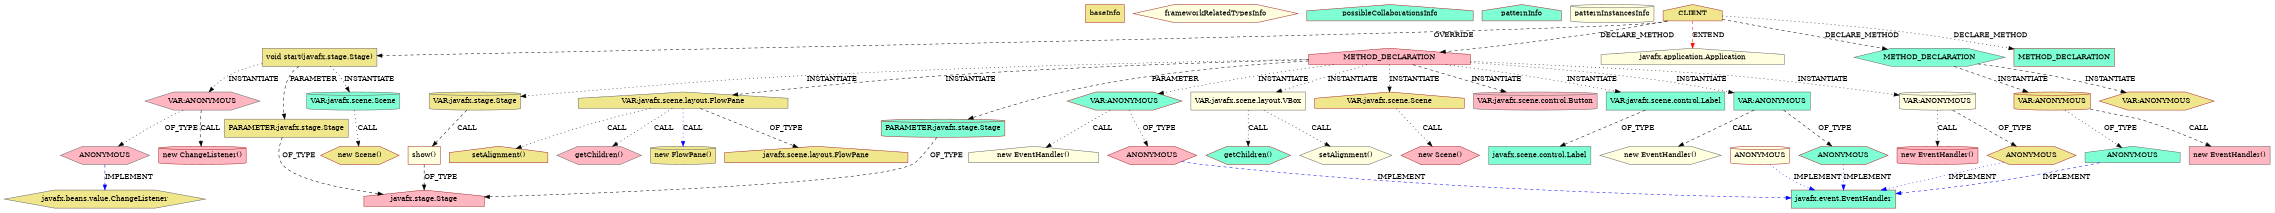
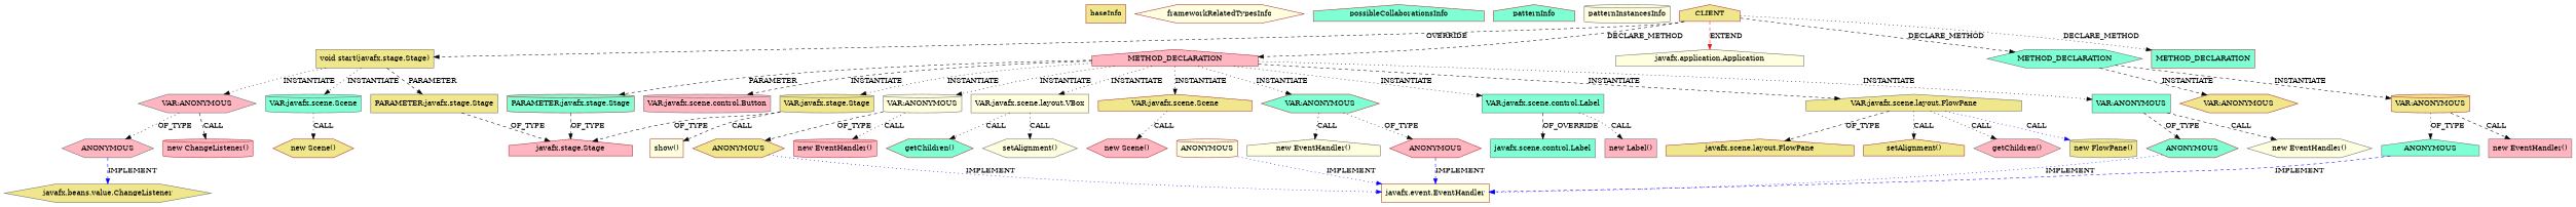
  digraph {
    node [color=brown fillcolor=khaki shape=hexagon style=filled isFrameworkType=false vertexType=VARIABLE_EXPRESION]
    edge [style=dotted]
    baseInfo [category=pattern graphId=2811 isAnonymous=false possibleRelation=true shape=box isFrameworkType="" vertexType=""]
    frameworkRelatedTypesInfo [0="javafx.application.Application" fillcolor=lightyellow isFrameworkType="" vertexType=""]
    possibleCollaborationsInfo [0="2811~INSTANTIATION-CLIENT_METHOD_DECLARATION-~javafx.application.Application ~javafx.event.EventHandler ~false~true" 1="2811~INSTANTIATION-CLIENT_METHOD_DECLARATION-~javafx.application.Application ~javafx.event.EventHandler ~false~true" 2="2811~INSTANTIATION-CLIENT_METHOD_DECLARATION-~javafx.application.Application ~javafx.event.EventHandler ~false~true" 3="2811~INSTANTIATION-CLIENT_METHOD_DECLARATION-~javafx.application.Application ~javafx.event.EventHandler ~false~true" 4="2811~INSTANTIATION-OVERRIDING_METHOD_DECLARATION-~javafx.application.Application ~javafx.beans.value.ChangeListener ~false~true" fillcolor=aquamarine shape=house isFrameworkType="" vertexType=""]
    patternInfo [fillcolor=aquamarine frequency=2.0 patternRootClient=0 shape=house isFrameworkType="" vertexType=""]
    patternInstancesInfo [0="DC37-Super-Mario-Paint~/DC37-Super-Mario-Paint/Super-Mario-Paint-master/src/smp/SuperMarioPaint.java~SuperMarioPaint~262" 1="villu164-SoneOtsing~/villu164-SoneOtsing/SoneOtsing-master/src/application/Main.java~Main~4686" color=gray40 fillcolor=lightyellow shape=cylinder isFrameworkType="" vertexType=""]
    n6 [color=gray40 label="new FlowPane()" shape=cylinder vertexType=CONSTRUCTOR_CALL]
    n7 [color=gray40 label="VAR:javafx.scene.layout.FlowPane" shape=house]
    n8 [label="javafx.scene.layout.FlowPane" shape=house vertexType=FRAMEWORK_CLASS_TYPE]
    n9 [label="setAlignment()" shape=house vertexType=INSIDE_CALL]
    n10 [color=gray40 fillcolor=lightpink label="getChildren()" vertexType=INSIDE_CALL]
    n11 [fillcolor=lightpink label=METHOD_DECLARATION shape=house vertexType=CLIENT_METHOD_DECLARATION]
    n12 [fillcolor=aquamarine label="PARAMETER:javafx.stage.Stage" shape=cylinder vertexType=PARAMETER_DECLARATION]
    n13 [color=gray40 fillcolor=aquamarine label="VAR:ANONYMOUS" shape=box]
    n14 [color=gray40 fillcolor=lightyellow label="VAR:ANONYMOUS" shape=cylinder]
    n15 [fillcolor=aquamarine label="VAR:ANONYMOUS"]
    n16 [color=gray40 fillcolor=lightyellow label="VAR:javafx.scene.layout.VBox" shape=box]
    n17 [color=gray40 label="VAR:javafx.stage.Stage" shape=cylinder]
    n18 [label="VAR:javafx.scene.Scene" shape=house]
    n19 [color=gray40 fillcolor=aquamarine label="VAR:javafx.scene.control.Label" shape=box]
    n20 [color=gray40 fillcolor=lightpink label="VAR:javafx.scene.control.Button" shape=cylinder]
    n21 [fillcolor=lightpink label="javafx.stage.Stage" shape=house vertexType=FRAMEWORK_CLASS_TYPE]
    n22 [fillcolor=aquamarine label=ANONYMOUS vertexType=REFERENCE_ANONYMOUS_DECLARATION]
    n23 [color=gray40 fillcolor=lightyellow label="new EventHandler()" vertexType=CONSTRUCTOR_CALL]
    n24 [label=ANONYMOUS vertexType=REFERENCE_ANONYMOUS_DECLARATION]
    n25 [fillcolor=lightpink label="new EventHandler()" shape=cylinder vertexType=CONSTRUCTOR_CALL]
    n26 [fillcolor=lightpink label=ANONYMOUS vertexType=REFERENCE_ANONYMOUS_DECLARATION]
    n27 [color=gray40 fillcolor=lightyellow label="new EventHandler()" shape=house vertexType=CONSTRUCTOR_CALL]
    n28 [color=gray40 fillcolor=lightyellow label="setAlignment()" vertexType=INSIDE_CALL]
    n29 [fillcolor=aquamarine label="getChildren()" vertexType=INSIDE_CALL]
    n30 [fillcolor=lightyellow label="show()" shape=box vertexType=INSIDE_CALL]
    n31 [fillcolor=lightpink label="new Scene()" vertexType=CONSTRUCTOR_CALL]
    n32 [color=gray40 fillcolor=aquamarine label="javafx.scene.control.Label" shape=box vertexType=FRAMEWORK_CLASS_TYPE]
+   n33 [color=gray40 fillcolor=lightpink label="new Label()" shape=box vertexType=CONSTRUCTOR_CALL]
    n34 [label=CLIENT shape=house vertexType=ROOT_CLIENT_CLASS_DECLARATION]
    n35 [color=gray40 label="void start(javafx.stage.Stage)" shape=box vertexType=OVERRIDING_METHOD_DECLARATION]
    n36 [color=gray40 fillcolor=lightyellow label="javafx.application.Application" shape=house vertexType=FRAMEWORK_CLASS_TYPE]
    n37 [color=gray40 fillcolor=aquamarine label=METHOD_DECLARATION vertexType=CLIENT_METHOD_DECLARATION]
    n38 [fillcolor=aquamarine label=METHOD_DECLARATION shape=box vertexType=CLIENT_METHOD_DECLARATION]
    n39 [color=gray40 label="PARAMETER:javafx.stage.Stage" shape=box vertexType=PARAMETER_DECLARATION]
    n40 [color=gray40 fillcolor=lightpink label="VAR:ANONYMOUS"]
    n41 [color=gray40 fillcolor=aquamarine label="VAR:javafx.scene.Scene" shape=cylinder]
    n42 [label="VAR:ANONYMOUS" shape=cylinder]
    n43 [label="VAR:ANONYMOUS"]
-   n44 [fillcolor=aquamarine label="javafx.event.EventHandler" shape=box vertexType=FRAMEWORK_INTERFACE_TYPE]
+   n44 [fillcolor=lightyellow label="javafx.event.EventHandler" shape=box vertexType=FRAMEWORK_INTERFACE_TYPE]
    n45 [fillcolor=lightpink label="new ChangeListener()" shape=cylinder vertexType=CONSTRUCTOR_CALL]
    n46 [color=gray40 fillcolor=lightpink label=ANONYMOUS vertexType=REFERENCE_ANONYMOUS_DECLARATION]
    n47 [label="new Scene()" vertexType=CONSTRUCTOR_CALL]
    n48 [fillcolor=lightyellow label=ANONYMOUS shape=cylinder vertexType=REFERENCE_ANONYMOUS_DECLARATION]
    n49 [color=gray40 fillcolor=aquamarine label=ANONYMOUS shape=house vertexType=REFERENCE_ANONYMOUS_DECLARATION]
    n50 [color=gray40 fillcolor=lightpink label="new EventHandler()" shape=box vertexType=CONSTRUCTOR_CALL]
    n51 [color=gray40 label="javafx.beans.value.ChangeListener" vertexType=FRAMEWORK_INTERFACE_TYPE]
    n7 -> n6 [color=blue label=CALL]
    n7 -> n8 [label=OF_TYPE style=dashed]
    n7 -> n9 [label=CALL]
    n7 -> n10 [label=CALL]
    n11 -> n7 [label=INSTANTIATE style=dashed]
    n11 -> n12 [label=PARAMETER style=dashed]
    n11 -> n13 [label=INSTANTIATE]
    n11 -> n14 [label=INSTANTIATE]
    n11 -> n15 [label=INSTANTIATE]
    n11 -> n16 [label=INSTANTIATE]
    n11 -> n17 [label=INSTANTIATE]
    n11 -> n18 [label=INSTANTIATE]
    n11 -> n19 [label=INSTANTIATE]
    n11 -> n20 [label=INSTANTIATE style=dashed]
    n12 -> n21 [label=OF_TYPE style=dashed]
    n13 -> n22 [label=OF_TYPE style=dashed]
    n13 -> n23 [label=CALL style=dashed]
    n14 -> n24 [label=OF_TYPE style=dashed]
    n14 -> n25 [label=CALL]
    n15 -> n26 [label=OF_TYPE]
    n15 -> n27 [label=CALL]
    n16 -> n28 [label=CALL]
    n16 -> n29 [label=CALL]
-   n30 -> n21 [label=OF_TYPE style=dashed]
+   n17 -> n21 [label=OF_TYPE style=dashed]
    n17 -> n30 [label=CALL style=dashed]
    n18 -> n31 [label=CALL]
-   n19 -> n32 [label=OF_TYPE style=dashed]
+   n19 -> n32 [label=OF_OVERRIDE style=dashed]
+   n19 -> n33 [label=CALL]
    n22 -> n44 [color=blue label=IMPLEMENT]
    n24 -> n44 [color=blue label=IMPLEMENT]
    n26 -> n44 [color=blue label=IMPLEMENT style=dashed]
    n34 -> n11 [label=DECLARE_METHOD style=dashed]
    n34 -> n35 [label=OVERRIDE style=dashed]
    n34 -> n36 [color=red label=EXTEND style=dashed]
    n34 -> n37 [label=DECLARE_METHOD style=dashed]
    n34 -> n38 [label=DECLARE_METHOD]
    n35 -> n39 [label=PARAMETER style=dashed]
    n35 -> n40 [label=INSTANTIATE]
    n35 -> n41 [label=INSTANTIATE]
    n37 -> n42 [label=INSTANTIATE style=dashed]
    n37 -> n43 [label=INSTANTIATE style=dashed]
    n39 -> n21 [label=OF_TYPE style=dashed]
    n40 -> n45 [label=CALL style=dashed]
    n40 -> n46 [label=OF_TYPE]
    n41 -> n47 [label=CALL]
    n42 -> n49 [label=OF_TYPE]
    n42 -> n50 [label=CALL style=dashed]
    n46 -> n51 [color=blue label=IMPLEMENT style=dashed]
    n48 -> n44 [color=blue label=IMPLEMENT]
    n49 -> n44 [color=blue label=IMPLEMENT style=dashed]
  }
